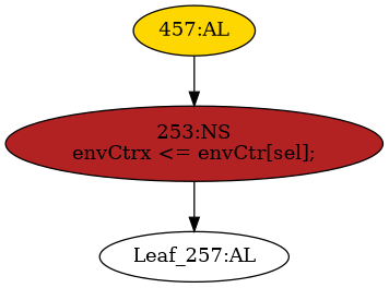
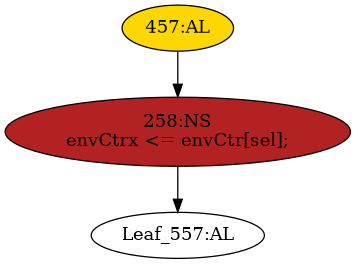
  strict digraph {
    node [style=filled]
    edge [cond="[]" lineno=None]
    n1 [ast="<pyverilog.vparser.ast.Always object at 0x7f9307144f50>" clk_sens=False fillcolor=gold label="457:AL" sens="['sel']" statements="[]" typ=Always use_var="['sel', 'envCtr']"]
-   n2 [ast="<pyverilog.vparser.ast.NonblockingSubstitution object at 0x7f9307172090>" fillcolor=firebrick label="253:NS\nenvCtrx <= envCtr[sel];" statements="[<pyverilog.vparser.ast.NonblockingSubstitution object at 0x7f9307172090>]" typ=NonblockingSubstitution]
-   n3 [def_var="['envCtrx']" label="Leaf_257:AL" style=""]
+   n2 [ast="<pyverilog.vparser.ast.NonblockingSubstitution object at 0x7f9307172090>" fillcolor=firebrick label="258:NS\nenvCtrx <= envCtr[sel];" statements="[<pyverilog.vparser.ast.NonblockingSubstitution object at 0x7f9307172090>]" typ=NonblockingSubstitution]
+   n3 [def_var="['envCtrx']" label="Leaf_557:AL" style=""]
    n1 -> n2
    n2 -> n3
  }
